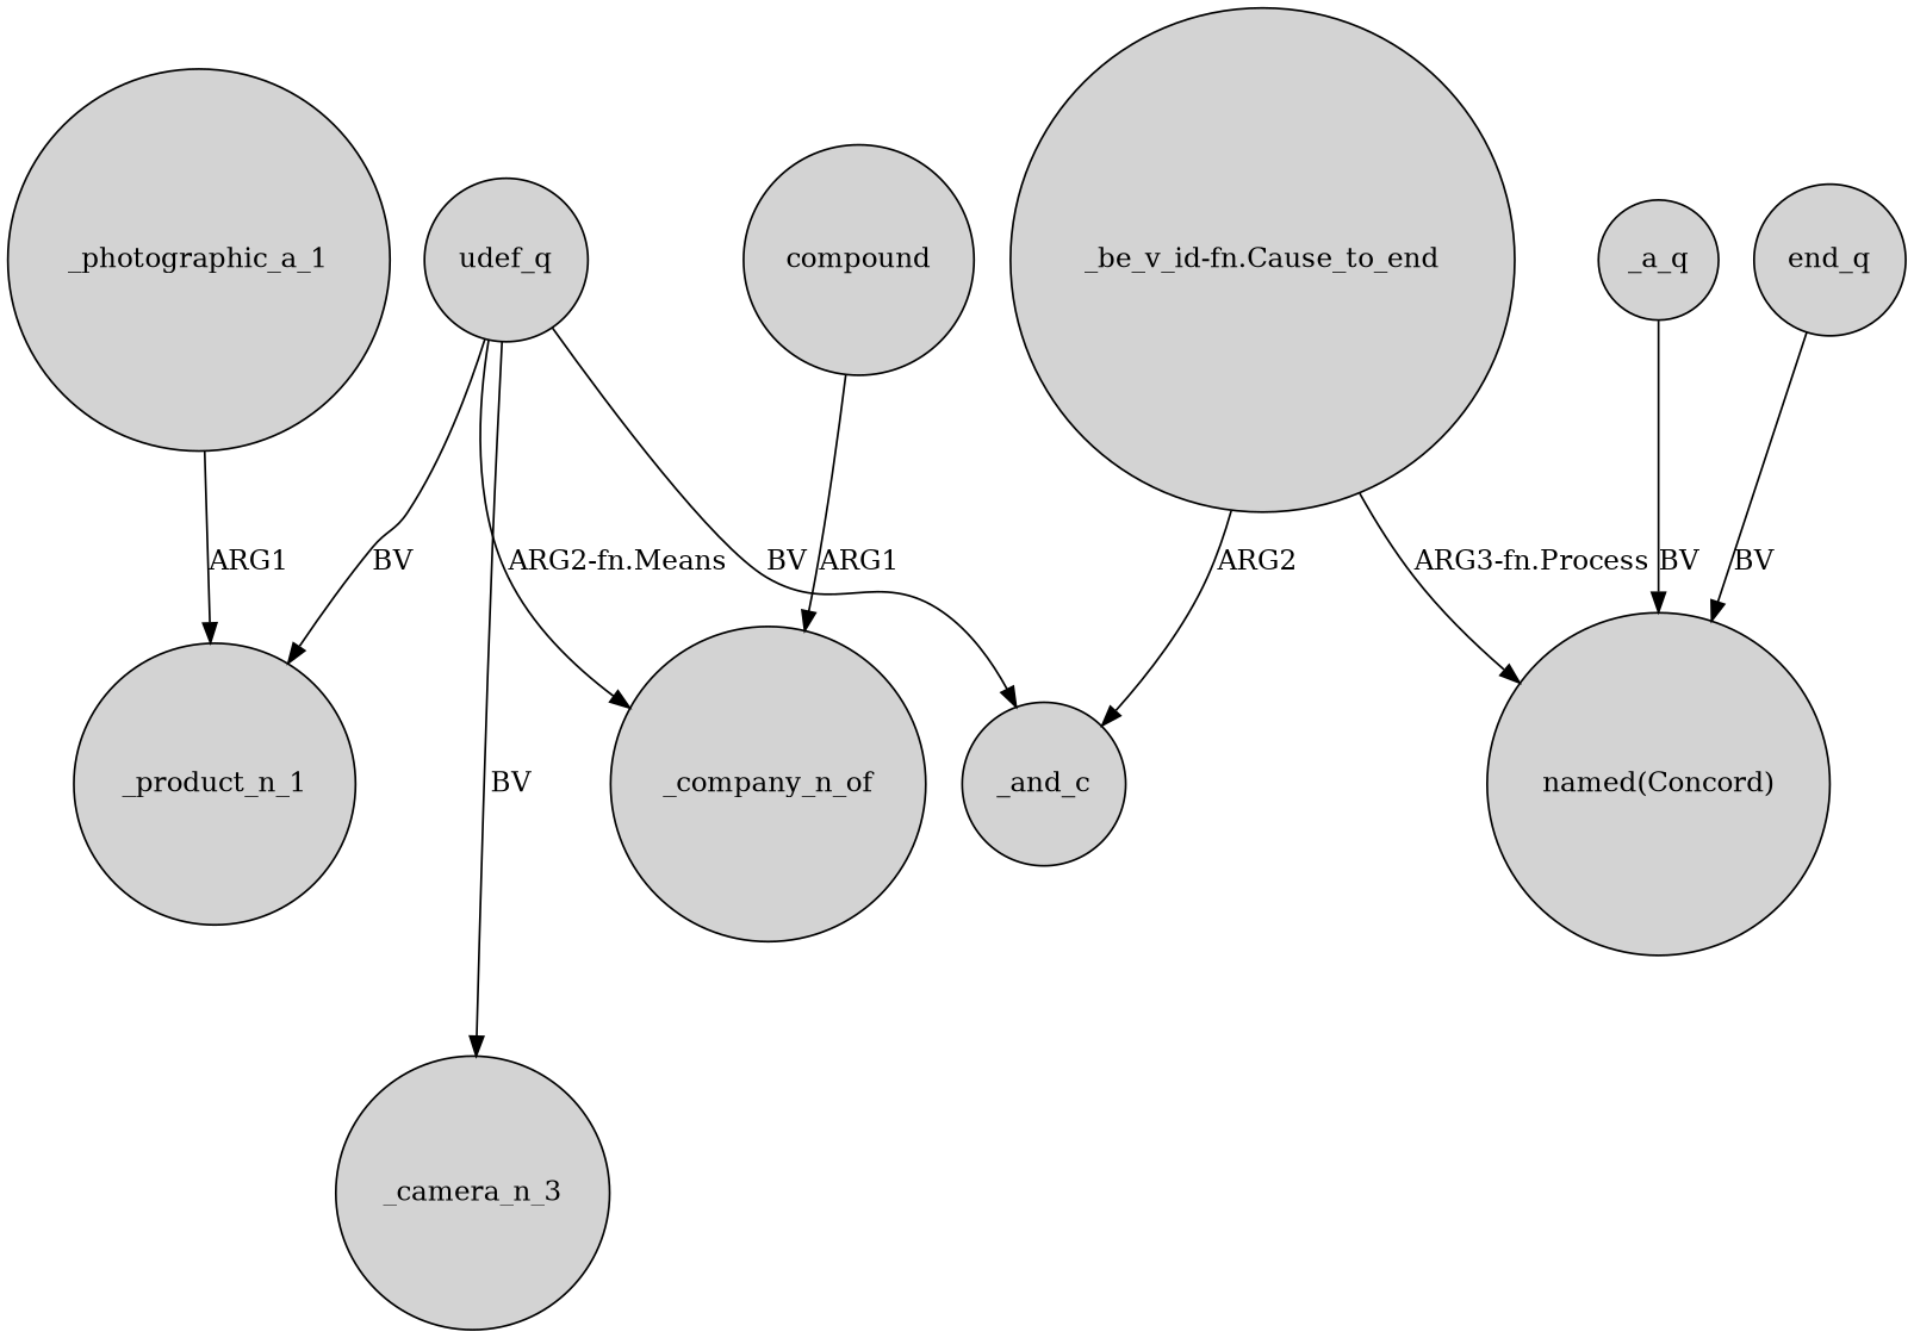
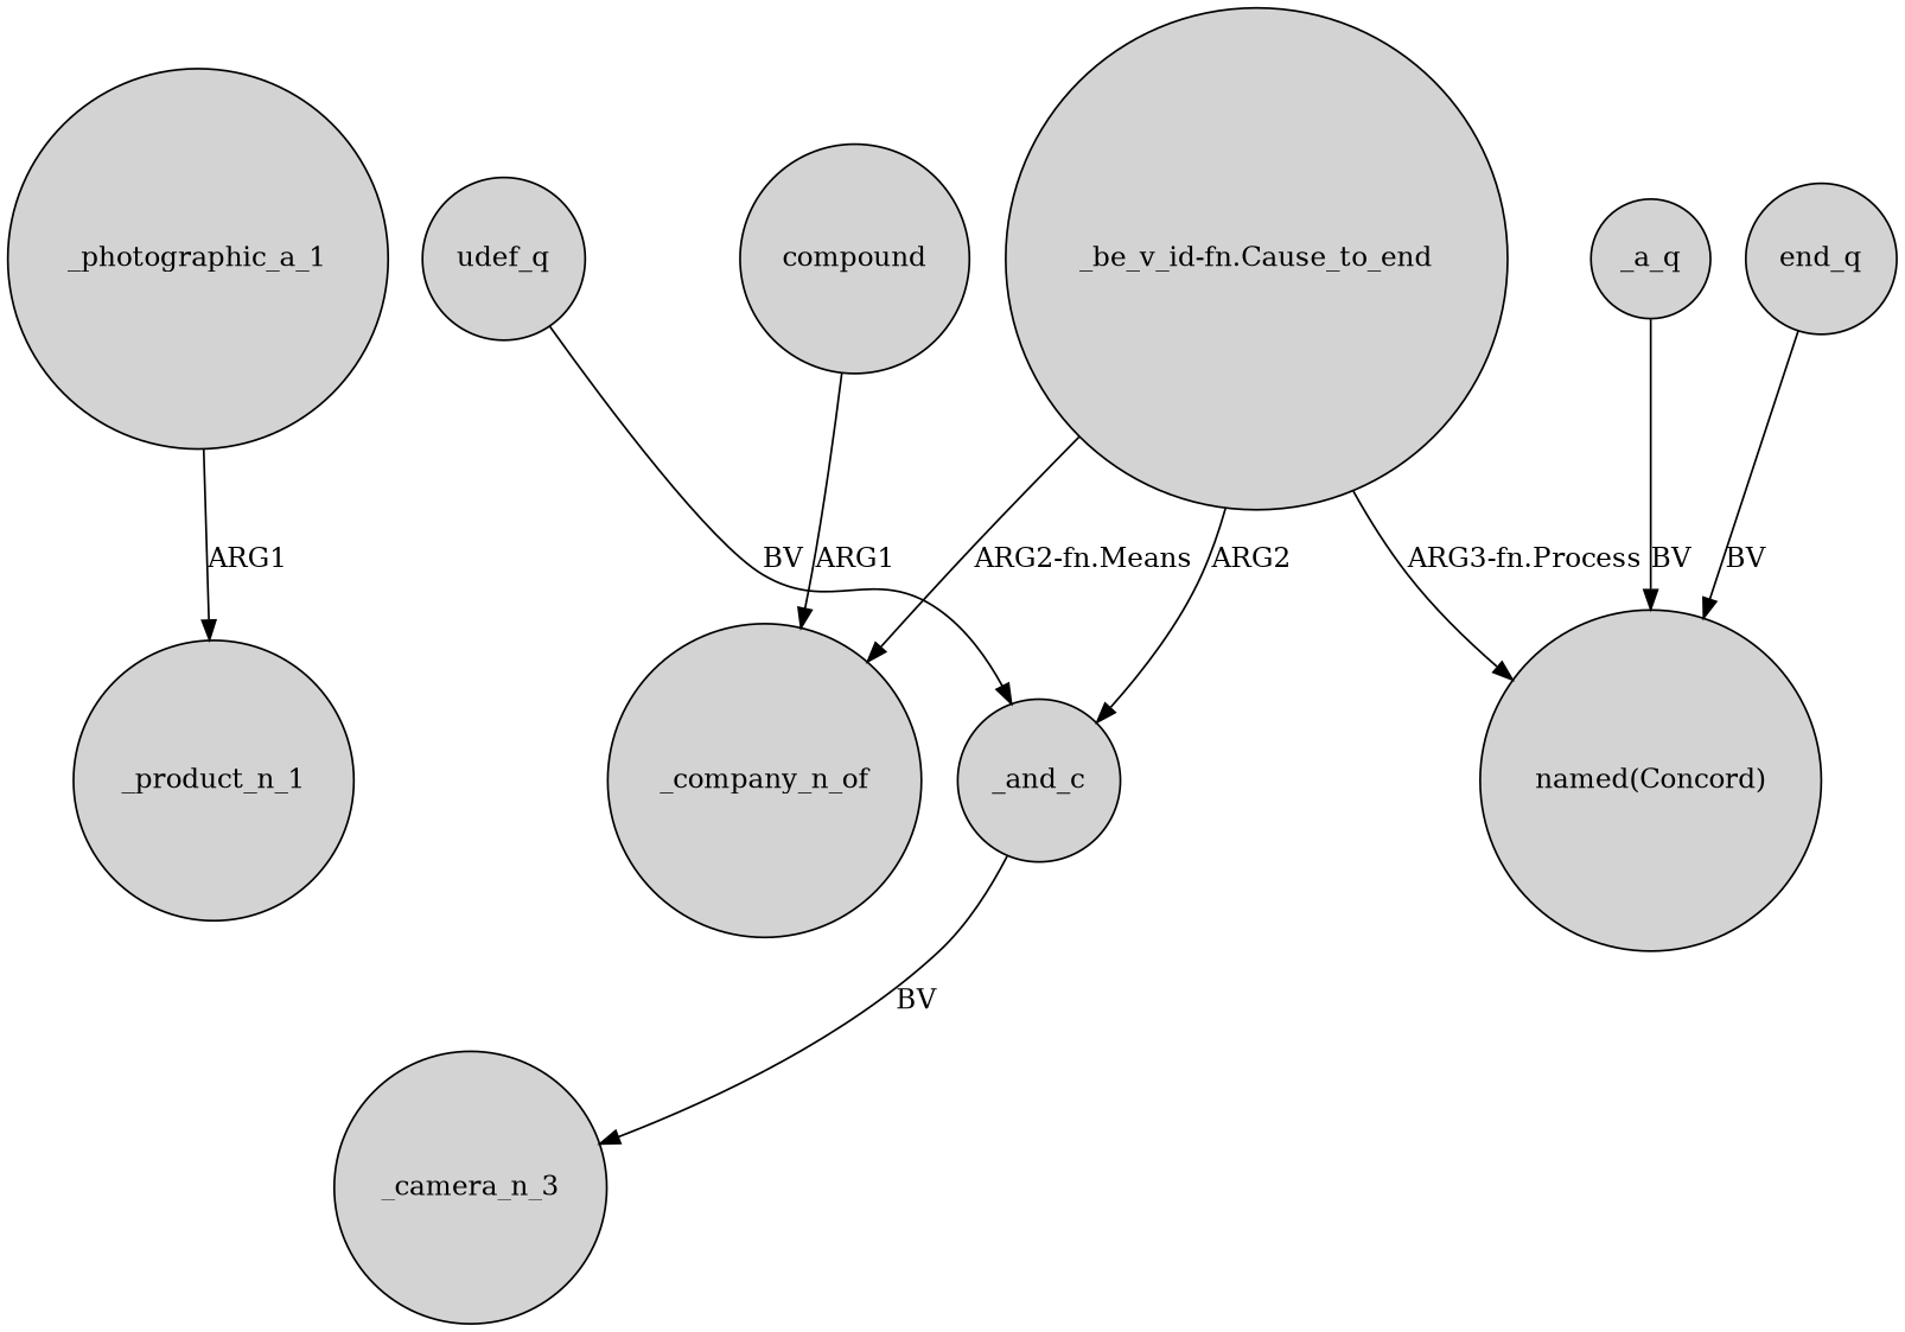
  digraph {
    node [shape=circle style=filled]
    n1 [label=_camera_n_3]
    udef_q
    _product_n_1
    _and_c
    n5 [label=end_q]
    "named(Concord)"
    _a_q
    compound
    _company_n_of
    _photographic_a_1
    "_be_v_id-fn.Cause_to_end"
-   udef_q -> n1 [label=BV]
-   udef_q -> _product_n_1 [label=BV]
+   _and_c -> n1 [label=BV]
    udef_q -> _and_c [label=BV]
    n5 -> "named(Concord)" [label=BV]
    _a_q -> "named(Concord)" [label=BV]
    compound -> _company_n_of [label=ARG1]
    _photographic_a_1 -> _product_n_1 [label=ARG1]
    "_be_v_id-fn.Cause_to_end" -> _and_c [label=ARG2]
    "_be_v_id-fn.Cause_to_end" -> "named(Concord)" [label="ARG3-fn.Process"]
-   udef_q -> _company_n_of [label="ARG2-fn.Means"]
+   "_be_v_id-fn.Cause_to_end" -> _company_n_of [label="ARG2-fn.Means"]
  }
